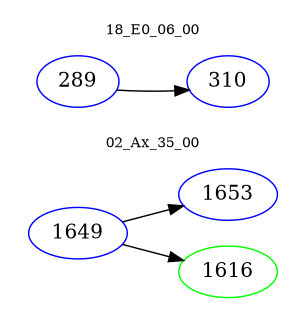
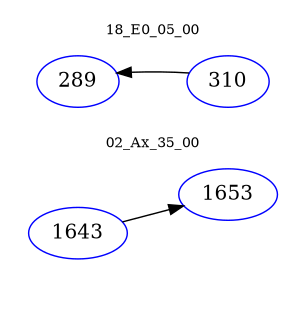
  digraph {
    rankdir=LR
    node [color=blue]
    edge [color=black]
-   n1 [label=1649]
-   n2 [color=green label=1616]
+   n1 [label=1643]
    n3 [label=1653]
    n4 [label=289]
    n5 [label=310]
    subgraph cluster_1 {
      color=white
      fontsize=10
      label="02_Ax_35_00"
      n1
-     n2
      n3
    }
    subgraph cluster_2 {
      color=white
      fontsize=10
-     label="18_E0_06_00"
+     label="18_E0_05_00"
      n4
      n5
    }
-   n1 -> n2
    n1 -> n3
-   n4 -> n5
+   n5 -> n4
  }
